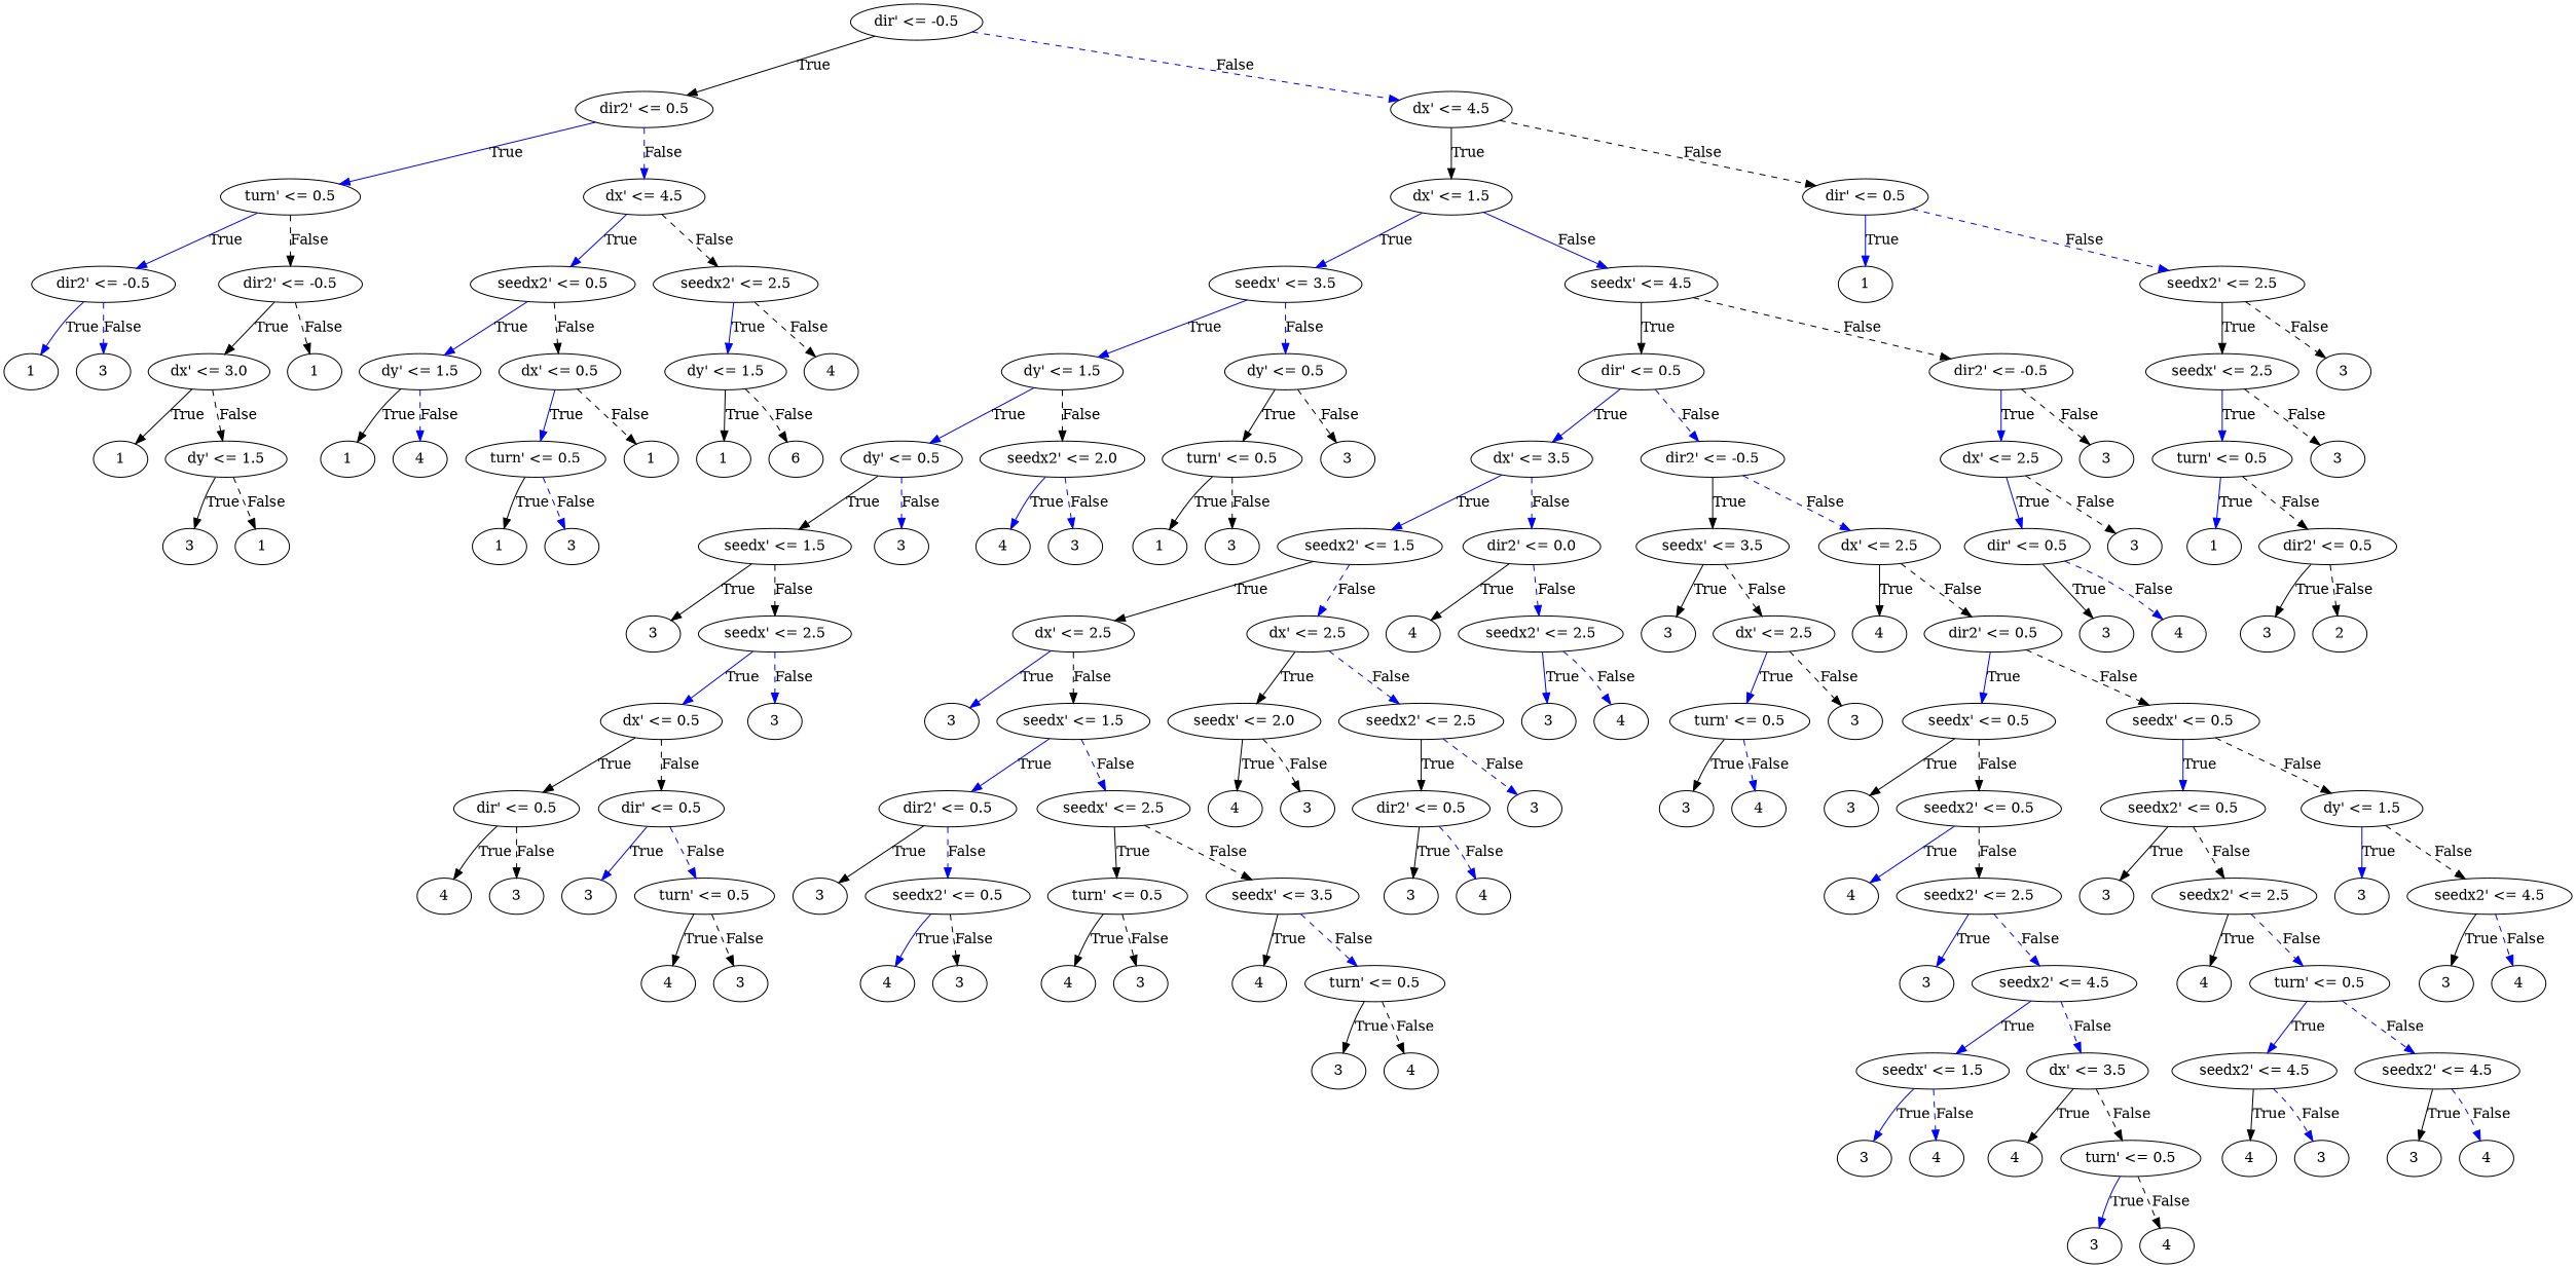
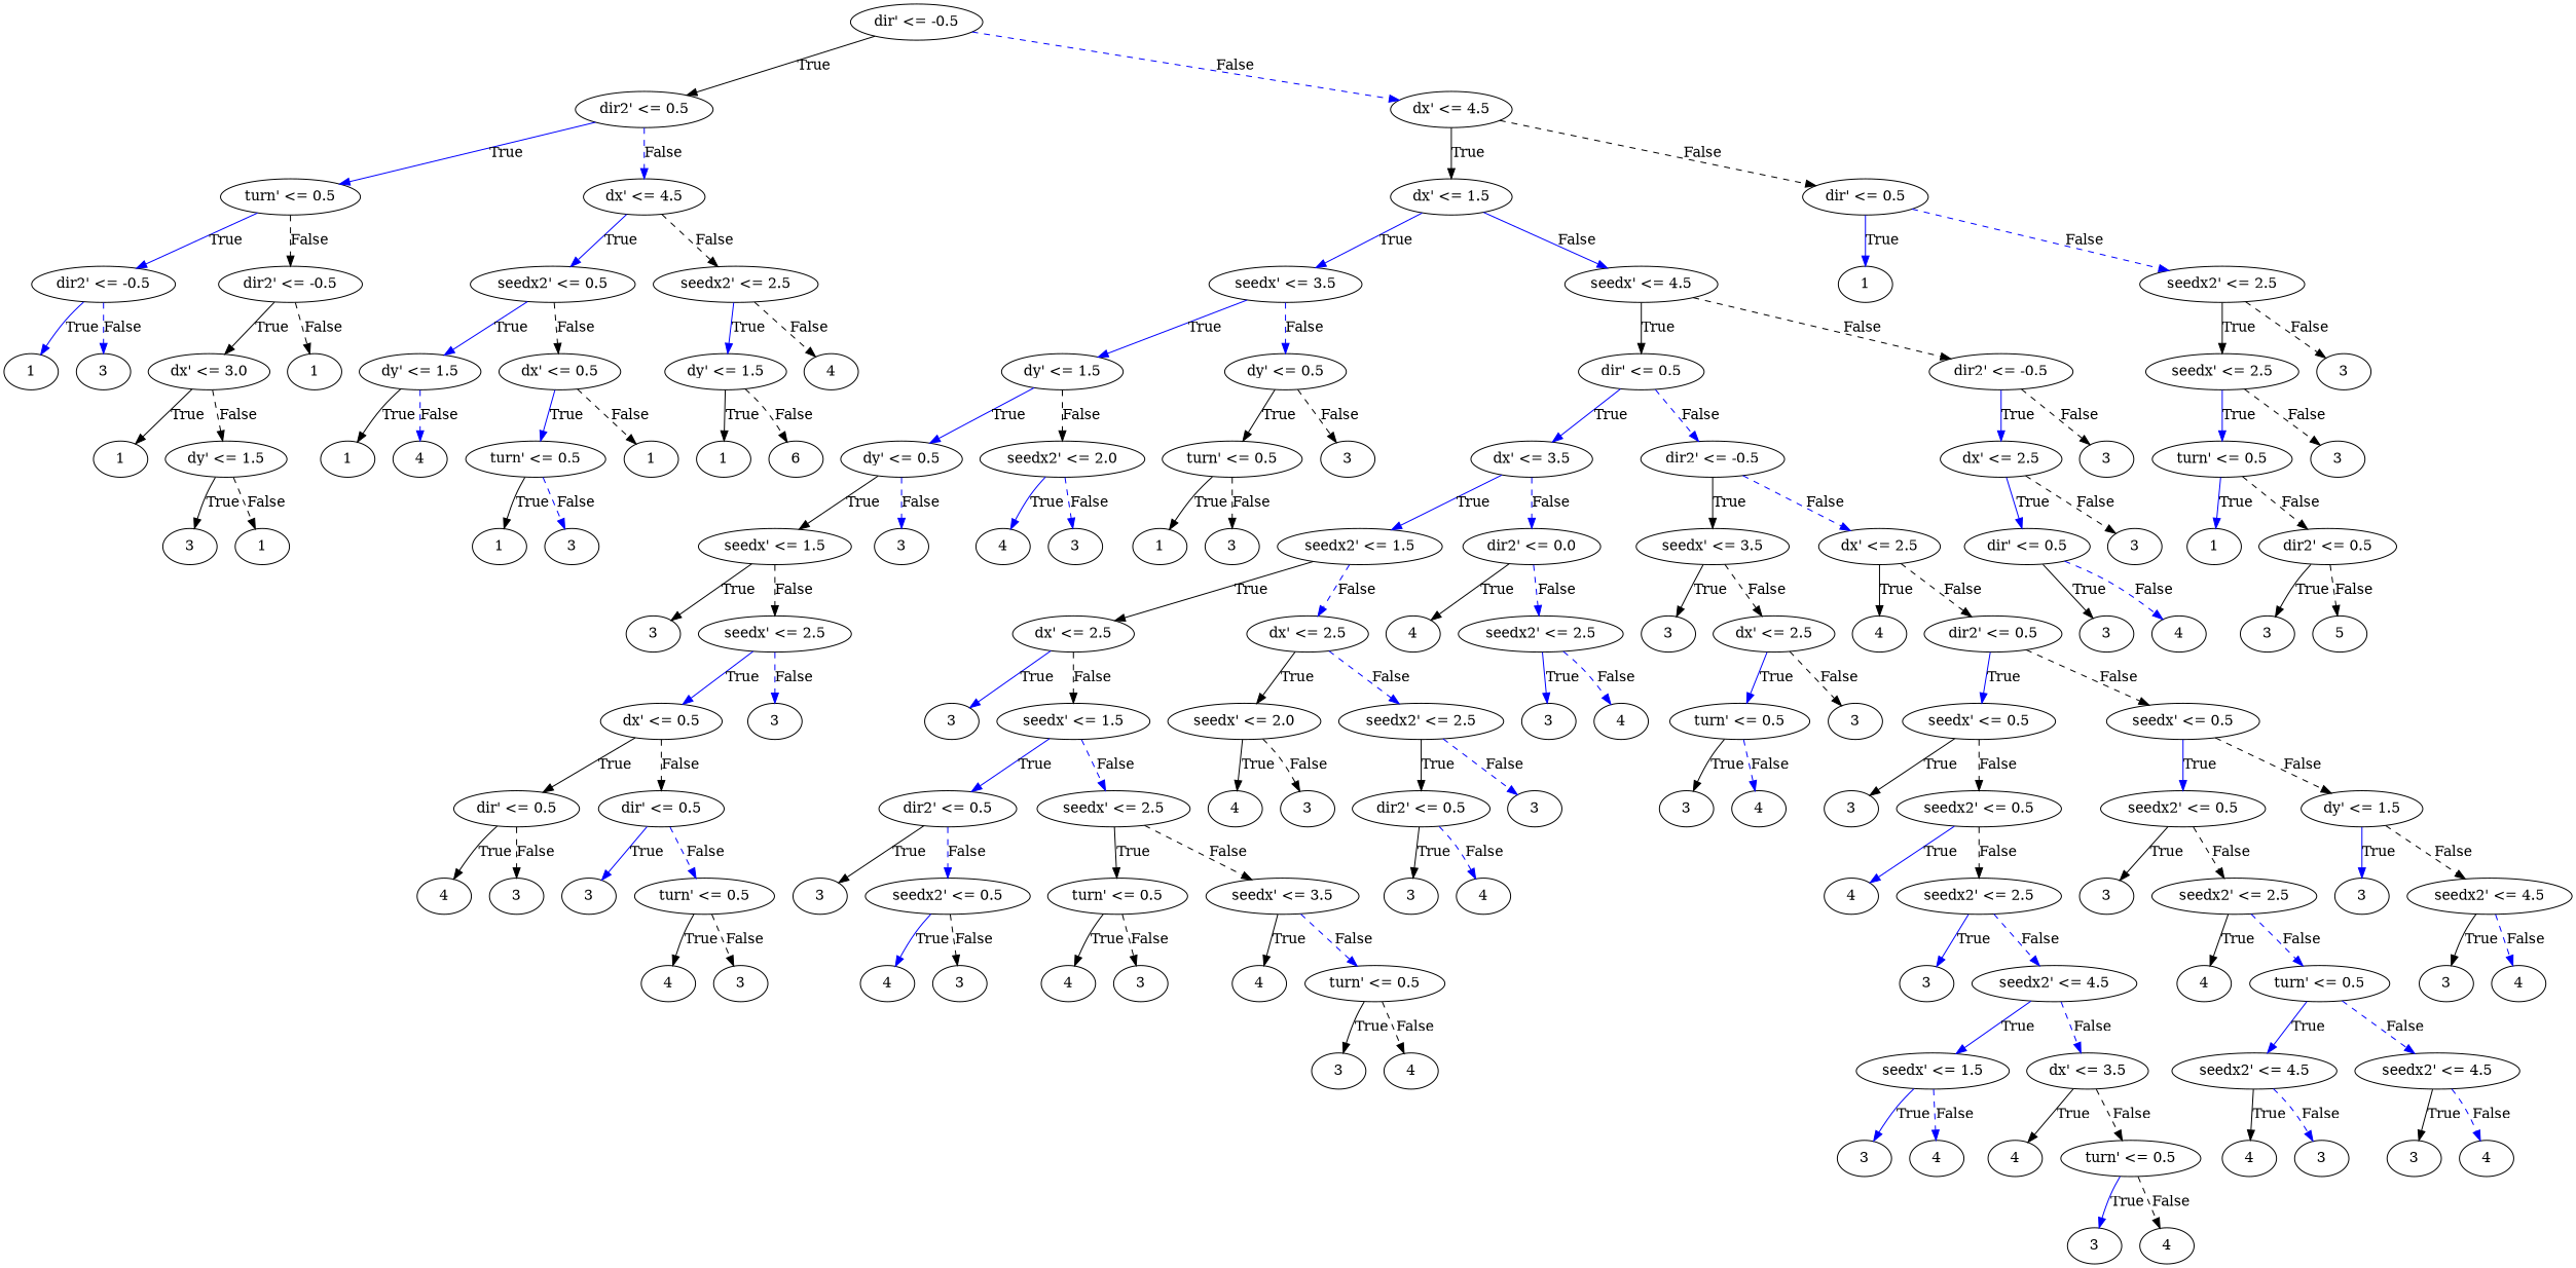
  digraph {
    edge [color=black]
    n1 [label="dir' <= -0.5"]
    n2 [label="dir2' <= 0.5"]
    n3 [label="dx' <= 4.5"]
    n4 [label="turn' <= 0.5"]
    n5 [label="dx' <= 4.5"]
    n6 [label="dx' <= 1.5"]
    n7 [label="dir' <= 0.5"]
    n8 [label="dir2' <= -0.5"]
    n9 [label="dir2' <= -0.5"]
    n10 [label="seedx2' <= 0.5"]
    n11 [label="seedx2' <= 2.5"]
    n12 [label=1]
    n13 [label=3]
    n14 [label="dx' <= 3.0"]
    n15 [label=1]
    n16 [label=1]
    n17 [label="dy' <= 1.5"]
    n18 [label=3]
    n19 [label=1]
    n20 [label="dy' <= 1.5"]
    n21 [label="dx' <= 0.5"]
    n22 [label="dy' <= 1.5"]
    n23 [label=4]
    n24 [label=1]
    n25 [label=4]
    n26 [label="turn' <= 0.5"]
    n27 [label=1]
    n28 [label=1]
    n29 [label=3]
    n30 [label=1]
    n31 [label=6]
    n32 [label="seedx' <= 3.5"]
    n33 [label="seedx' <= 4.5"]
    n34 [label=1]
    n35 [label="seedx2' <= 2.5"]
    n36 [label="dy' <= 1.5"]
    n37 [label="dy' <= 0.5"]
    n38 [label="dir' <= 0.5"]
    n39 [label="dir2' <= -0.5"]
    n40 [label="dy' <= 0.5"]
    n41 [label="seedx2' <= 2.0"]
    n42 [label="turn' <= 0.5"]
    n43 [label=3]
    n44 [label="seedx' <= 1.5"]
    n45 [label=3]
    n46 [label=4]
    n47 [label=3]
    n48 [label=3]
    n49 [label="seedx' <= 2.5"]
    n50 [label="dx' <= 0.5"]
    n51 [label=3]
    n52 [label="dir' <= 0.5"]
    n53 [label="dir' <= 0.5"]
    n54 [label=4]
    n55 [label=3]
    n56 [label=3]
    n57 [label="turn' <= 0.5"]
    n58 [label=4]
    n59 [label=3]
    n60 [label=1]
    n61 [label=3]
    n62 [label="dx' <= 3.5"]
    n63 [label="dir2' <= -0.5"]
    n64 [label="dx' <= 2.5"]
    n65 [label=3]
    n66 [label="seedx2' <= 1.5"]
    n67 [label="dir2' <= 0.0"]
    n68 [label="seedx' <= 3.5"]
    n69 [label="dx' <= 2.5"]
    n70 [label="dx' <= 2.5"]
    n71 [label="dx' <= 2.5"]
    n72 [label=4]
    n73 [label="seedx2' <= 2.5"]
    n74 [label=3]
    n75 [label="seedx' <= 1.5"]
    n76 [label="seedx' <= 2.0"]
    n77 [label="seedx2' <= 2.5"]
    n78 [label="dir2' <= 0.5"]
    n79 [label="seedx' <= 2.5"]
    n80 [label=3]
    n81 [label="seedx2' <= 0.5"]
    n82 [label="turn' <= 0.5"]
    n83 [label="seedx' <= 3.5"]
    n84 [label=4]
    n85 [label=3]
    n86 [label=4]
    n87 [label=3]
    n88 [label=4]
    n89 [label="turn' <= 0.5"]
    n90 [label=3]
    n91 [label=4]
    n92 [label=4]
    n93 [label=3]
    n94 [label="dir2' <= 0.5"]
    n95 [label=3]
    n96 [label=3]
    n97 [label=4]
    n98 [label=3]
    n99 [label=4]
    n100 [label=3]
    n101 [label="dx' <= 2.5"]
    n102 [label=4]
    n103 [label="dir2' <= 0.5"]
    n104 [label="turn' <= 0.5"]
    n105 [label=3]
    n106 [label=3]
    n107 [label=4]
    n108 [label="seedx' <= 0.5"]
    n109 [label="seedx' <= 0.5"]
    n110 [label=3]
    n111 [label="seedx2' <= 0.5"]
    n112 [label="seedx2' <= 0.5"]
    n113 [label="dy' <= 1.5"]
    n114 [label=4]
    n115 [label="seedx2' <= 2.5"]
    n116 [label=3]
    n117 [label="seedx2' <= 4.5"]
    n118 [label="seedx' <= 1.5"]
    n119 [label="dx' <= 3.5"]
    n120 [label=3]
    n121 [label=4]
    n122 [label=4]
    n123 [label="turn' <= 0.5"]
    n124 [label=3]
    n125 [label=4]
    n126 [label=3]
    n127 [label="seedx2' <= 2.5"]
    n128 [label=3]
    n129 [label="seedx2' <= 4.5"]
    n130 [label=4]
    n131 [label="turn' <= 0.5"]
    n132 [label="seedx2' <= 4.5"]
    n133 [label="seedx2' <= 4.5"]
    n134 [label=4]
    n135 [label=3]
    n136 [label=3]
    n137 [label=4]
    n138 [label=3]
    n139 [label=4]
    n140 [label="dir' <= 0.5"]
    n141 [label=3]
    n142 [label=3]
    n143 [label=4]
    n144 [label="seedx' <= 2.5"]
    n145 [label=3]
    n146 [label="turn' <= 0.5"]
    n147 [label=3]
    n148 [label=1]
    n149 [label="dir2' <= 0.5"]
    n150 [label=3]
-   n151 [label=2]
+   n151 [label=5]
    n1 -> n2 [label=True]
    n1 -> n3 [color=blue label=False style=dashed]
    n2 -> n4 [color=blue label=True]
    n2 -> n5 [color=blue label=False style=dashed]
    n3 -> n6 [label=True]
    n3 -> n7 [label=False style=dashed]
    n4 -> n8 [color=blue label=True]
    n4 -> n9 [label=False style=dashed]
    n5 -> n10 [color=blue label=True]
    n5 -> n11 [label=False style=dashed]
    n6 -> n32 [color=blue label=True]
    n6 -> n33 [color=blue label=False style=solid]
    n7 -> n34 [color=blue label=True]
    n7 -> n35 [color=blue label=False style=dashed]
    n8 -> n12 [color=blue label=True]
    n8 -> n13 [color=blue label=False style=dashed]
    n9 -> n14 [label=True]
    n9 -> n15 [label=False style=dashed]
    n10 -> n20 [color=blue label=True]
    n10 -> n21 [label=False style=dashed]
    n11 -> n22 [color=blue label=True]
    n11 -> n23 [label=False style=dashed]
    n14 -> n16 [label=True]
    n14 -> n17 [label=False style=dashed]
    n17 -> n18 [label=True]
    n17 -> n19 [label=False style=dashed]
    n20 -> n24 [label=True]
    n20 -> n25 [color=blue label=False style=dashed]
    n21 -> n26 [color=blue label=True]
    n21 -> n27 [label=False style=dashed]
    n22 -> n30 [label=True]
    n22 -> n31 [label=False style=dashed]
    n26 -> n28 [label=True]
    n26 -> n29 [color=blue label=False style=dashed]
    n32 -> n36 [color=blue label=True]
    n32 -> n37 [color=blue label=False style=dashed]
    n33 -> n38 [label=True]
    n33 -> n39 [label=False style=dashed]
    n35 -> n144 [label=True]
    n35 -> n145 [label=False style=dashed]
    n36 -> n40 [color=blue label=True]
    n36 -> n41 [label=False style=dashed]
    n37 -> n42 [label=True]
    n37 -> n43 [label=False style=dashed]
    n38 -> n62 [color=blue label=True]
    n38 -> n63 [color=blue label=False style=dashed]
    n39 -> n64 [color=blue label=True]
    n39 -> n65 [label=False style=dashed]
    n40 -> n44 [label=True]
    n40 -> n45 [color=blue label=False style=dashed]
    n41 -> n46 [color=blue label=True]
    n41 -> n47 [color=blue label=False style=dashed]
    n42 -> n60 [label=True]
    n42 -> n61 [label=False style=dashed]
    n44 -> n48 [label=True]
    n44 -> n49 [label=False style=dashed]
    n49 -> n50 [color=blue label=True]
    n49 -> n51 [color=blue label=False style=dashed]
    n50 -> n52 [label=True]
    n50 -> n53 [label=False style=dashed]
    n52 -> n54 [label=True]
    n52 -> n55 [label=False style=dashed]
    n53 -> n56 [color=blue label=True]
    n53 -> n57 [color=blue label=False style=dashed]
    n57 -> n58 [label=True]
    n57 -> n59 [label=False style=dashed]
    n62 -> n66 [color=blue label=True]
    n62 -> n67 [color=blue label=False style=dashed]
    n63 -> n68 [label=True]
    n63 -> n69 [color=blue label=False style=dashed]
    n64 -> n140 [color=blue label=True]
    n64 -> n141 [label=False style=dashed]
    n66 -> n70 [label=True]
    n66 -> n71 [color=blue label=False style=dashed]
    n67 -> n72 [label=True]
    n67 -> n73 [color=blue label=False style=dashed]
    n68 -> n100 [label=True]
    n68 -> n101 [label=False style=dashed]
    n69 -> n102 [label=True]
    n69 -> n103 [label=False style=dashed]
    n70 -> n74 [color=blue label=True]
    n70 -> n75 [label=False style=dashed]
    n71 -> n76 [label=True]
    n71 -> n77 [color=blue label=False style=dashed]
    n73 -> n98 [color=blue label=True]
    n73 -> n99 [color=blue label=False style=dashed]
    n75 -> n78 [color=blue label=True]
    n75 -> n79 [color=blue label=False style=dashed]
    n76 -> n92 [label=True]
    n76 -> n93 [label=False style=dashed]
    n77 -> n94 [label=True]
    n77 -> n95 [color=blue label=False style=dashed]
    n78 -> n80 [label=True]
    n78 -> n81 [color=blue label=False style=dashed]
    n79 -> n82 [label=True]
    n79 -> n83 [label=False style=dashed]
    n81 -> n84 [color=blue label=True]
    n81 -> n85 [label=False style=dashed]
    n82 -> n86 [label=True]
    n82 -> n87 [label=False style=dashed]
    n83 -> n88 [label=True]
    n83 -> n89 [color=blue label=False style=dashed]
    n89 -> n90 [label=True]
    n89 -> n91 [label=False style=dashed]
    n94 -> n96 [label=True]
    n94 -> n97 [color=blue label=False style=dashed]
    n101 -> n104 [color=blue label=True]
    n101 -> n105 [label=False style=dashed]
    n103 -> n108 [color=blue label=True]
    n103 -> n109 [label=False style=dashed]
    n104 -> n106 [label=True]
    n104 -> n107 [color=blue label=False style=dashed]
    n108 -> n110 [label=True]
    n108 -> n111 [label=False style=dashed]
    n109 -> n112 [color=blue label=True]
    n109 -> n113 [label=False style=dashed]
    n111 -> n114 [color=blue label=True]
    n111 -> n115 [label=False style=dashed]
    n112 -> n126 [label=True]
    n112 -> n127 [label=False style=dashed]
    n113 -> n128 [color=blue label=True]
    n113 -> n129 [label=False style=dashed]
    n115 -> n116 [color=blue label=True]
    n115 -> n117 [color=blue label=False style=dashed]
    n117 -> n118 [color=blue label=True]
    n117 -> n119 [color=blue label=False style=dashed]
    n118 -> n120 [color=blue label=True]
    n118 -> n121 [color=blue label=False style=dashed]
    n119 -> n122 [label=True]
    n119 -> n123 [label=False style=dashed]
    n123 -> n124 [color=blue label=True]
    n123 -> n125 [label=False style=dashed]
    n127 -> n130 [label=True]
    n127 -> n131 [color=blue label=False style=dashed]
    n129 -> n138 [label=True]
    n129 -> n139 [color=blue label=False style=dashed]
    n131 -> n132 [color=blue label=True]
    n131 -> n133 [color=blue label=False style=dashed]
    n132 -> n134 [label=True]
    n132 -> n135 [color=blue label=False style=dashed]
    n133 -> n136 [label=True]
    n133 -> n137 [color=blue label=False style=dashed]
    n140 -> n142 [label=True]
    n140 -> n143 [color=blue label=False style=dashed]
    n144 -> n146 [color=blue label=True]
    n144 -> n147 [label=False style=dashed]
    n146 -> n148 [color=blue label=True]
    n146 -> n149 [label=False style=dashed]
    n149 -> n150 [label=True]
    n149 -> n151 [label=False style=dashed]
  }
